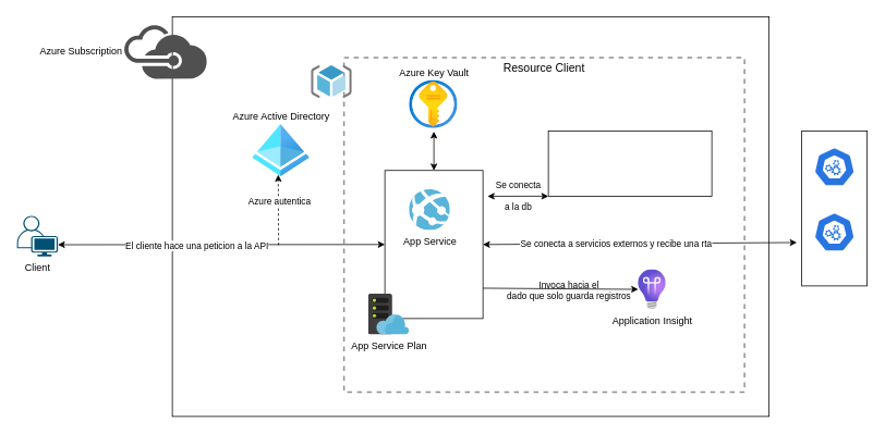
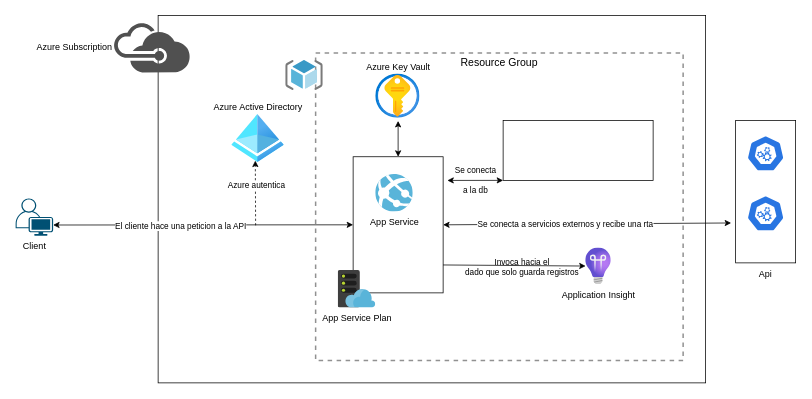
  <mxCell id="0" />
  <mxCell id="1" parent="0" />
  <mxCell id="2" value="" style="rounded=0;whiteSpace=wrap;html=1;fillColor=none;" parent="1" vertex="1"><mxGeometry x="210" y="20" width="730" height="490" as="geometry" /></mxCell>
  <mxCell id="3" value="Client" style="points=[[0.35,0,0],[0.98,0.51,0],[1,0.71,0],[0.67,1,0],[0,0.795,0],[0,0.65,0]];verticalLabelPosition=bottom;sketch=0;html=1;verticalAlign=top;aspect=fixed;align=center;pointerEvents=1;shape=mxgraph.cisco19.user;fillColor=#005073;strokeColor=none;" parent="1" vertex="1"><mxGeometry x="20" y="264" width="50" height="50" as="geometry" /></mxCell>
  <mxCell id="4" value="Azure Subscription" style="sketch=0;pointerEvents=1;shadow=0;dashed=0;html=1;strokeColor=none;fillColor=#505050;labelPosition=left;verticalLabelPosition=middle;outlineConnect=0;verticalAlign=middle;align=right;shape=mxgraph.office.clouds.azure;" parent="1" vertex="1"><mxGeometry x="150" y="30" width="103" height="66" as="geometry" /></mxCell>
  <mxCell id="5" value="Azure Active Directory" style="image;aspect=fixed;html=1;points=[];align=center;fontSize=12;image=img/lib/azure2/identity/Azure_Active_Directory.svg;labelBackgroundColor=none;labelPosition=center;verticalLabelPosition=top;verticalAlign=bottom;" parent="1" vertex="1"><mxGeometry x="308" y="152" width="70" height="64" as="geometry" /></mxCell>
- <mxCell id="6" value="Resource Client" style="fontStyle=0;verticalAlign=top;align=center;spacingTop=-2;fillColor=none;rounded=0;whiteSpace=wrap;html=1;strokeColor=#919191;strokeWidth=2;dashed=1;container=1;collapsible=0;expand=0;recursiveResize=0;fontSize=14;" parent="1" vertex="1"><mxGeometry x="420" y="70" width="490" height="410" as="geometry" /></mxCell>
+ <mxCell id="6" value="Resource Group" style="fontStyle=0;verticalAlign=top;align=center;spacingTop=-2;fillColor=none;rounded=0;whiteSpace=wrap;html=1;strokeColor=#919191;strokeWidth=2;dashed=1;container=1;collapsible=0;expand=0;recursiveResize=0;fontSize=14;" parent="1" vertex="1"><mxGeometry x="420" y="70" width="490" height="410" as="geometry" /></mxCell>
  <mxCell id="7" value="" style="rounded=0;whiteSpace=wrap;html=1;fillColor=none;" parent="6" vertex="1"><mxGeometry x="50" y="138.5" width="120" height="181.5" as="geometry" /></mxCell>
  <mxCell id="8" value="App Service" style="image;sketch=0;aspect=fixed;html=1;points=[];align=center;fontSize=12;image=img/lib/mscae/App_Services.svg;labelBackgroundColor=none;" parent="6" vertex="1"><mxGeometry x="80" y="162" width="50" height="50" as="geometry" /></mxCell>
  <mxCell id="9" value="App Service Plan" style="image;sketch=0;aspect=fixed;html=1;points=[];align=center;fontSize=12;image=img/lib/mscae/WebHosting.svg;labelBackgroundColor=none;" parent="6" vertex="1"><mxGeometry x="30" y="290" width="50" height="50" as="geometry" /></mxCell>
  <mxCell id="10" value="" style="rounded=0;whiteSpace=wrap;html=1;fillColor=none;" parent="6" vertex="1"><mxGeometry x="250" y="90" width="200" height="80" as="geometry" /></mxCell>
  <mxCell id="11" value="Application Insight" style="image;aspect=fixed;html=1;points=[];align=center;fontSize=12;image=img/lib/azure2/devops/Application_Insights.svg;labelBackgroundColor=none;" parent="6" vertex="1"><mxGeometry x="360" y="260" width="34" height="48.68" as="geometry" /></mxCell>
  <mxCell id="12" value="Azure Key Vault" style="image;aspect=fixed;html=1;points=[];align=center;fontSize=12;image=img/lib/azure2/security/Key_Vaults.svg;labelPosition=center;verticalLabelPosition=top;verticalAlign=bottom;" parent="6" vertex="1"><mxGeometry x="80" y="28" width="59" height="59" as="geometry" /></mxCell>
  <mxCell id="13" value="Se conecta&lt;br&gt;&lt;br&gt;a la db" style="endArrow=classic;startArrow=classic;html=1;rounded=0;exitX=1.047;exitY=0.174;exitDx=0;exitDy=0;exitPerimeter=0;entryX=0;entryY=1;entryDx=0;entryDy=0;labelBackgroundColor=none;" parent="6" source="7" target="10" edge="1"><mxGeometry width="50" height="50" relative="1" as="geometry"><mxPoint x="180" y="220" as="sourcePoint" /><mxPoint x="230" y="170" as="targetPoint" /></mxGeometry></mxCell>
  <mxCell id="14" value="" style="endArrow=classic;html=1;rounded=0;exitX=1;exitY=0.795;exitDx=0;exitDy=0;exitPerimeter=0;" parent="6" source="7" target="11" edge="1"><mxGeometry width="50" height="50" relative="1" as="geometry"><mxPoint x="200" y="300" as="sourcePoint" /><mxPoint x="250" y="250" as="targetPoint" /></mxGeometry></mxCell>
  <mxCell id="15" value="Invoca hacia el&lt;br&gt;dado que solo guarda registros" style="edgeLabel;html=1;align=center;verticalAlign=middle;resizable=0;points=[];labelBackgroundColor=none;" parent="14" vertex="1" connectable="0"><mxGeometry x="0.11" y="-2" relative="1" as="geometry"><mxPoint as="offset" /></mxGeometry></mxCell>
  <mxCell id="16" value="" style="endArrow=classic;startArrow=classic;html=1;rounded=0;entryX=0.508;entryY=1.064;entryDx=0;entryDy=0;entryPerimeter=0;exitX=0.5;exitY=0;exitDx=0;exitDy=0;" parent="6" source="7" target="12" edge="1"><mxGeometry width="50" height="50" relative="1" as="geometry"><mxPoint x="100" y="150" as="sourcePoint" /><mxPoint x="150" y="100" as="targetPoint" /></mxGeometry></mxCell>
  <mxCell id="17" value="" style="image;sketch=0;aspect=fixed;html=1;points=[];align=center;fontSize=12;image=img/lib/mscae/ResourceGroup.svg;" parent="1" vertex="1"><mxGeometry x="380" y="80" width="50" height="40" as="geometry" /></mxCell>
  <mxCell id="18" value="" style="rounded=0;whiteSpace=wrap;html=1;fillColor=none;" parent="1" vertex="1"><mxGeometry x="980" y="160" width="80" height="190" as="geometry" /></mxCell>
  <mxCell id="19" value="" style="aspect=fixed;sketch=0;html=1;dashed=0;whitespace=wrap;fillColor=#2875E2;strokeColor=#ffffff;points=[[0.005,0.63,0],[0.1,0.2,0],[0.9,0.2,0],[0.5,0,0],[0.995,0.63,0],[0.72,0.99,0],[0.5,1,0],[0.28,0.99,0]];shape=mxgraph.kubernetes.icon2;prIcon=api" parent="1" vertex="1"><mxGeometry x="995" y="180" width="50" height="48" as="geometry" /></mxCell>
  <mxCell id="20" value="" style="aspect=fixed;sketch=0;html=1;dashed=0;whitespace=wrap;fillColor=#2875E2;strokeColor=#ffffff;points=[[0.005,0.63,0],[0.1,0.2,0],[0.9,0.2,0],[0.5,0,0],[0.995,0.63,0],[0.72,0.99,0],[0.5,1,0],[0.28,0.99,0]];shape=mxgraph.kubernetes.icon2;prIcon=api" parent="1" vertex="1"><mxGeometry x="995" y="260" width="50" height="48" as="geometry" /></mxCell>
  <mxCell id="21" value="" style="endArrow=classic;startArrow=classic;html=1;rounded=0;exitX=1;exitY=0.71;exitDx=0;exitDy=0;exitPerimeter=0;entryX=0;entryY=0.5;entryDx=0;entryDy=0;" parent="1" source="3" target="7" edge="1"><mxGeometry width="50" height="50" relative="1" as="geometry"><mxPoint x="140" y="320" as="sourcePoint" /><mxPoint x="190" y="270" as="targetPoint" /></mxGeometry></mxCell>
  <mxCell id="22" value="El cliente hace una peticion a la API" style="edgeLabel;html=1;align=center;verticalAlign=middle;resizable=0;points=[];labelBackgroundColor=#FFFFFF;" parent="21" vertex="1" connectable="0"><mxGeometry x="-0.156" y="-1" relative="1" as="geometry"><mxPoint as="offset" /></mxGeometry></mxCell>
  <mxCell id="23" value="" style="endArrow=classic;html=1;rounded=0;entryX=0.451;entryY=0.963;entryDx=0;entryDy=0;entryPerimeter=0;dashed=1;" parent="1" target="5" edge="1"><mxGeometry width="50" height="50" relative="1" as="geometry"><mxPoint x="340" y="300" as="sourcePoint" /><mxPoint x="390" y="240" as="targetPoint" /></mxGeometry></mxCell>
  <mxCell id="24" value="Azure autentica" style="edgeLabel;html=1;align=center;verticalAlign=middle;resizable=0;points=[];" parent="23" vertex="1" connectable="0"><mxGeometry x="0.219" y="-1" relative="1" as="geometry"><mxPoint as="offset" /></mxGeometry></mxCell>
  <mxCell id="25" value="" style="endArrow=classic;startArrow=classic;html=1;rounded=0;exitX=1;exitY=0.5;exitDx=0;exitDy=0;entryX=-0.075;entryY=0.72;entryDx=0;entryDy=0;entryPerimeter=0;" parent="1" source="7" target="18" edge="1"><mxGeometry width="50" height="50" relative="1" as="geometry"><mxPoint x="650" y="330" as="sourcePoint" /><mxPoint x="700" y="280" as="targetPoint" /></mxGeometry></mxCell>
  <mxCell id="26" value="Se conecta a servicios externos y recibe una rta" style="edgeLabel;html=1;align=center;verticalAlign=middle;resizable=0;points=[];" parent="25" vertex="1" connectable="0"><mxGeometry x="-0.149" relative="1" as="geometry"><mxPoint as="offset" /></mxGeometry></mxCell>
+ <mxCell id="27" value="Api" style="text;strokeColor=none;align=center;fillColor=none;html=1;verticalAlign=middle;whiteSpace=wrap;rounded=0;" parent="1" vertex="1"><mxGeometry x="990" y="350" width="60" height="30" as="geometry" /></mxCell>
